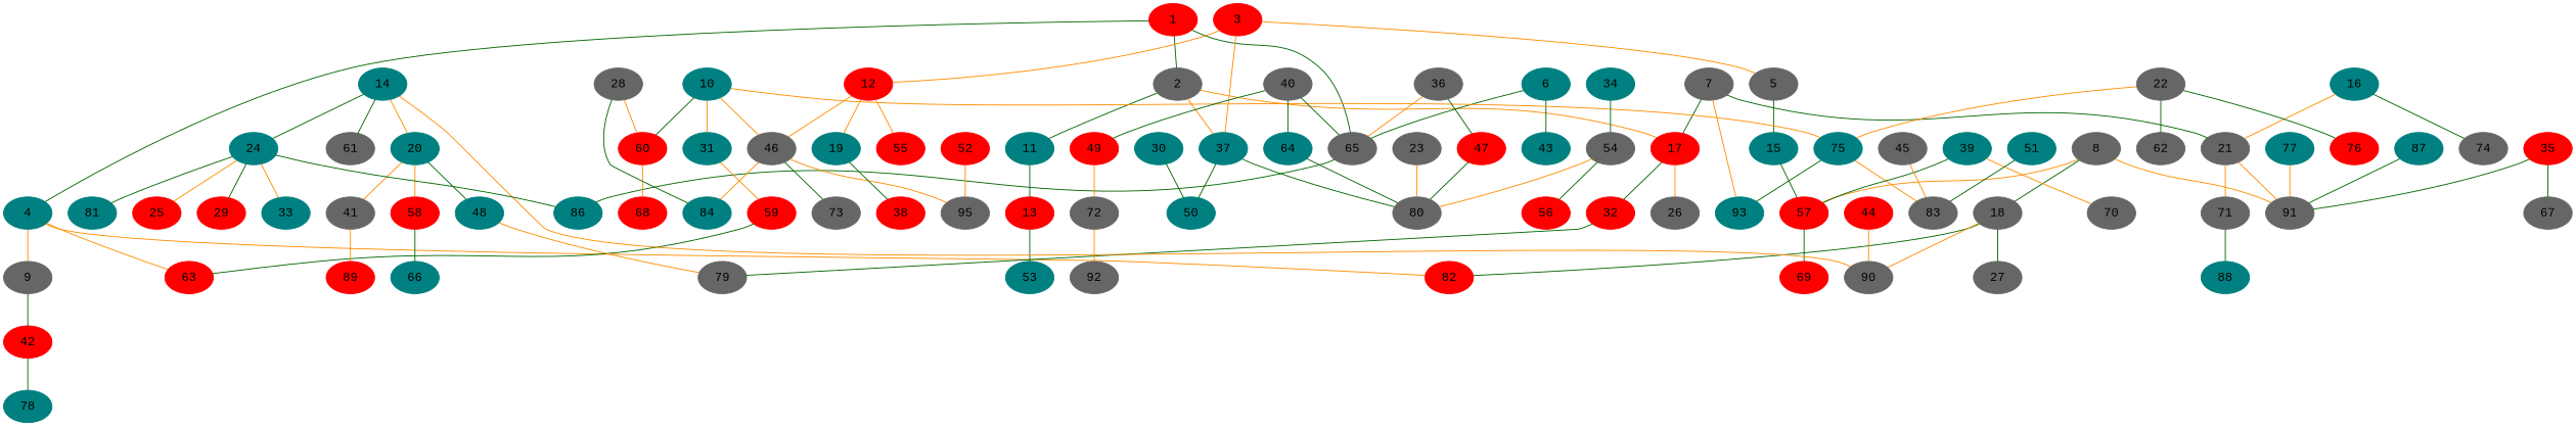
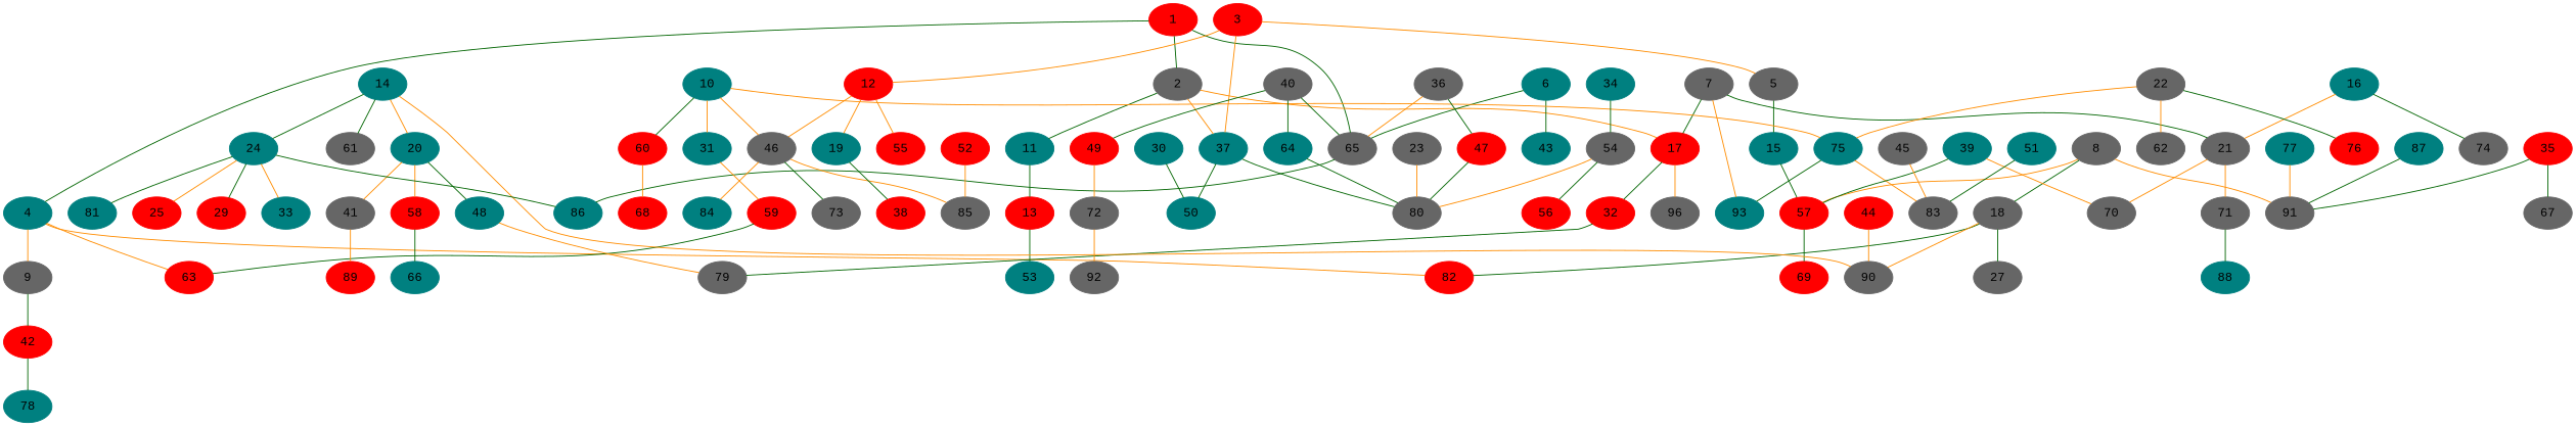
  graph {
    fontname="Liberation Mono"
    node [color=gray40 fontname="Liberation Mono" style=filled]
    edge [color=darkgreen fontname="Liberation Mono" weight=1.0]
    1 [color=red]
    2
    4 [color=teal]
    65
    11 [color=teal]
    17 [color=red]
    37 [color=teal]
    9
    63 [color=red]
    82 [color=red]
    86 [color=teal]
    13 [color=red]
-   26
+   26 [label=96]
    32 [color=red]
    80
    50 [color=teal]
    3 [color=red]
    5
    12 [color=red]
    15 [color=teal]
    46
    19 [color=teal]
    55 [color=red]
    42 [color=red]
    57 [color=red]
    6 [color=teal]
    43 [color=teal]
    7
    21
    93 [color=teal]
    70
    71
    8
    18
    91
    90
    27
    69 [color=red]
    78 [color=teal]
    10 [color=teal]
    31 [color=teal]
    60 [color=red]
    75 [color=teal]
    59 [color=red]
    84 [color=teal]
    73
-   85 [label=95]
+   85
    68 [color=red]
    83
    53 [color=teal]
    38 [color=red]
    14 [color=teal]
    20 [color=teal]
    24 [color=teal]
    61
    41
    48 [color=teal]
    58 [color=red]
    25 [color=red]
    29 [color=red]
    33 [color=teal]
    81 [color=teal]
    16 [color=teal]
    74
    79
    89 [color=red]
    66 [color=teal]
    88 [color=teal]
    22
    62
    76 [color=red]
    23
-   28
    30 [color=teal]
    34 [color=teal]
    54
    56 [color=red]
    35 [color=red]
    67
    36
    47 [color=red]
    39 [color=teal]
    40
    49 [color=red]
    64 [color=teal]
    72
    44 [color=red]
    45
    92
    51 [color=teal]
    52 [color=red]
    77 [color=teal]
    87 [color=teal]
    1 -- 2
    1 -- 4
    1 -- 65
    2 -- 11
    2 -- 17 [color=darkorange]
    2 -- 37 [color=darkorange]
    4 -- 9 [color=darkorange]
    4 -- 63 [color=darkorange]
    4 -- 82 [color=darkorange]
    65 -- 86
    11 -- 13
    17 -- 26 [color=darkorange]
    17 -- 32
    37 -- 80
    37 -- 50
    9 -- 42
    13 -- 53
    32 -- 79
    3 -- 37 [color=darkorange]
    3 -- 5 [color=darkorange]
    3 -- 12 [color=darkorange]
    5 -- 15
    12 -- 46 [color=darkorange]
    12 -- 19 [color=darkorange]
    12 -- 55 [color=darkorange]
    15 -- 57
    46 -- 84 [color=darkorange]
    46 -- 73
    46 -- 85 [color=darkorange]
    19 -- 38
    42 -- 78
    57 -- 69
    6 -- 65
    6 -- 43
    7 -- 17
    7 -- 21
    7 -- 93 [color=darkorange]
-   21 -- 91 [color=darkorange]
+   21 -- 70 [color=darkorange]
    21 -- 71 [color=darkorange]
    71 -- 88
    8 -- 57 [color=darkorange]
    8 -- 18
    8 -- 91 [color=darkorange]
    18 -- 82
    18 -- 90 [color=darkorange]
    18 -- 27
    10 -- 46 [color=darkorange]
    10 -- 31 [color=darkorange]
    10 -- 60 [weight=2.0]
    10 -- 75 [color=darkorange]
    31 -- 59 [color=darkorange]
    60 -- 68 [color=darkorange]
    75 -- 93
    75 -- 83 [color=darkorange]
    59 -- 63
    14 -- 90 [color=darkorange]
    14 -- 20 [color=darkorange]
    14 -- 24
    14 -- 61
    20 -- 41 [color=darkorange]
    20 -- 48
    20 -- 58 [color=darkorange]
    24 -- 86
    24 -- 25 [color=darkorange]
    24 -- 29
    24 -- 33 [color=darkorange]
    24 -- 81
    41 -- 89 [color=darkorange]
    48 -- 79 [color=darkorange]
    58 -- 66
    16 -- 21 [color=darkorange]
    16 -- 74
    22 -- 75 [color=darkorange]
-   22 -- 62
+   22 -- 62 [color=darkorange]
    22 -- 76
    23 -- 80 [color=darkorange]
-   28 -- 60 [color=darkorange]
-   28 -- 84
    30 -- 50
    34 -- 54
    54 -- 80 [color=darkorange]
    54 -- 56
    35 -- 91
    35 -- 67
    36 -- 65 [color=darkorange]
    36 -- 47
    47 -- 80
    39 -- 57
    39 -- 70 [color=darkorange]
    40 -- 65
    40 -- 49
    40 -- 64
    49 -- 72 [color=darkorange]
    64 -- 80
    72 -- 92 [color=darkorange]
    44 -- 90 [color=darkorange]
    45 -- 83 [color=darkorange]
    51 -- 83
    52 -- 85 [color=darkorange]
    77 -- 91 [color=darkorange]
    87 -- 91
  }
